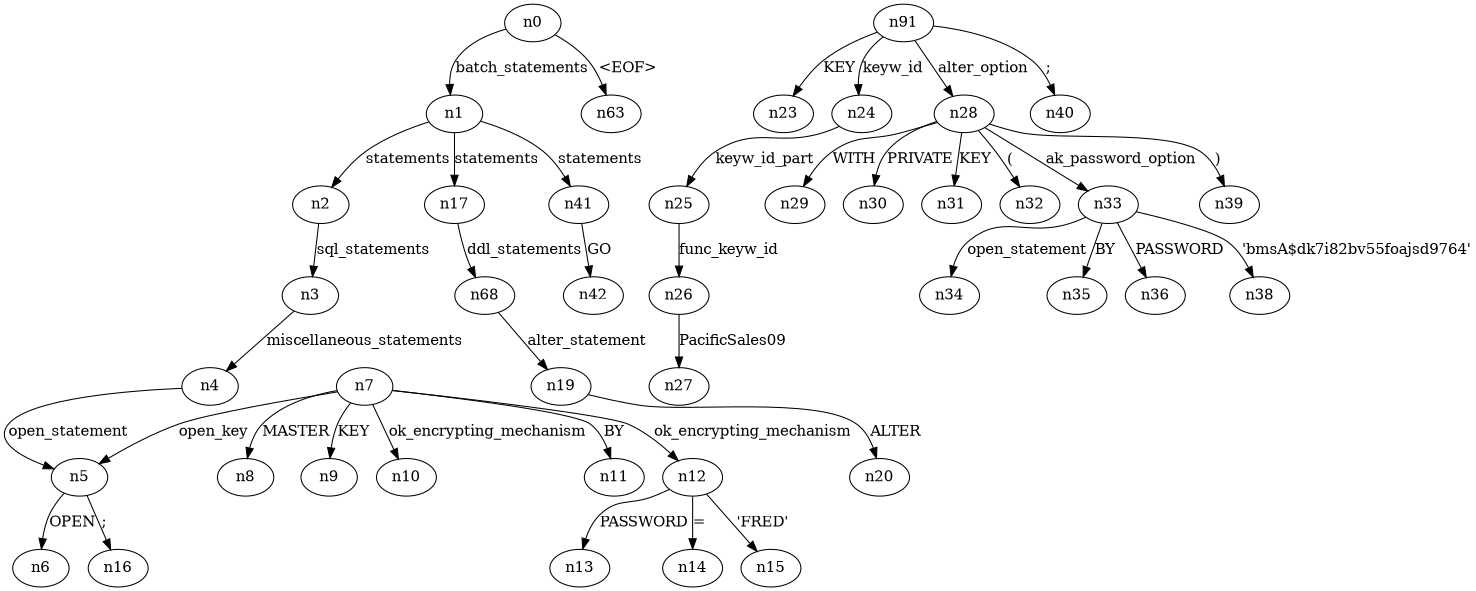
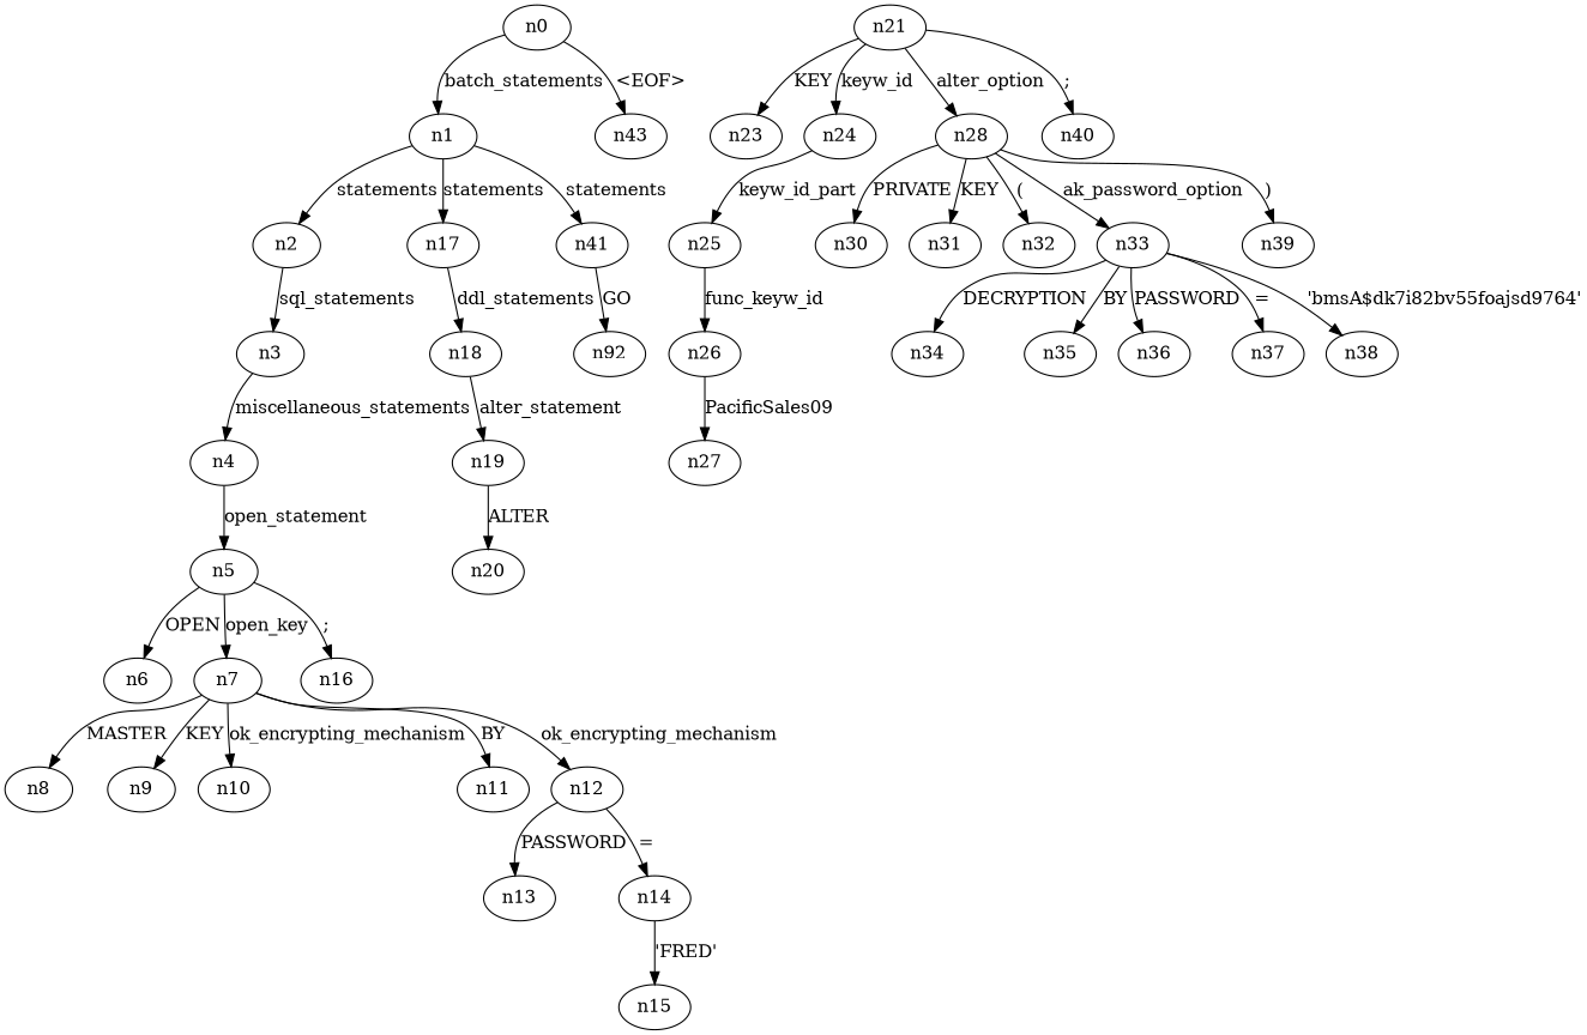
  digraph {
    n0
    n1
-   n43 [label=n63]
+   n43
    n2
    n17
    n41
    n3
-   n18 [label=n68]
-   n42
+   n18
+   n42 [label=n92]
    n4
    n5
    n6
    n7
    n16
    n8
    n9
    n10
    n11
    n12
    n13
    n14
    n15
    n19
    n20
-   n21 [label=n91]
+   n21
    n23
    n24
    n28
    n40
    n25
-   n29
    n30
    n31
    n32
    n33
    n39
    n26
    n27
    n34
    n35
    n36
+   n37
    n38
    n0 -> n1 [label=batch_statements]
    n0 -> n43 [label="<EOF>"]
    n1 -> n2 [label=statements]
    n1 -> n17 [label=statements]
    n1 -> n41 [label=statements]
    n2 -> n3 [label=sql_statements]
    n17 -> n18 [label=ddl_statements]
    n41 -> n42 [label=GO]
    n3 -> n4 [label=miscellaneous_statements]
    n18 -> n19 [label=alter_statement]
    n4 -> n5 [label=open_statement]
    n5 -> n6 [label=OPEN]
-   n7 -> n5 [label=open_key]
+   n5 -> n7 [label=open_key]
    n5 -> n16 [label=";"]
    n7 -> n8 [label=MASTER]
    n7 -> n9 [label=KEY]
    n7 -> n10 [label=ok_encrypting_mechanism]
    n7 -> n11 [label=BY]
    n7 -> n12 [label=ok_encrypting_mechanism]
    n12 -> n13 [label=PASSWORD]
    n12 -> n14 [label="="]
-   n12 -> n15 [label="'FRED'"]
+   n14 -> n15 [label="'FRED'"]
    n19 -> n20 [label=ALTER]
    n21 -> n23 [label=KEY]
    n21 -> n24 [label=keyw_id]
    n21 -> n28 [label=alter_option]
    n21 -> n40 [label=";"]
    n24 -> n25 [label=keyw_id_part]
-   n28 -> n29 [label=WITH]
    n28 -> n30 [label=PRIVATE]
    n28 -> n31 [label=KEY]
    n28 -> n32 [label="("]
    n28 -> n33 [label=ak_password_option]
    n28 -> n39 [label=")"]
    n25 -> n26 [label=func_keyw_id]
-   n33 -> n34 [label=open_statement]
+   n33 -> n34 [label=DECRYPTION]
    n33 -> n35 [label=BY]
    n33 -> n36 [label=PASSWORD]
+   n33 -> n37 [label="="]
    n33 -> n38 [label="'bmsA$dk7i82bv55foajsd9764'"]
    n26 -> n27 [label=PacificSales09]
  }
